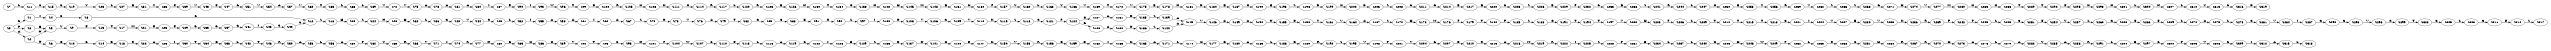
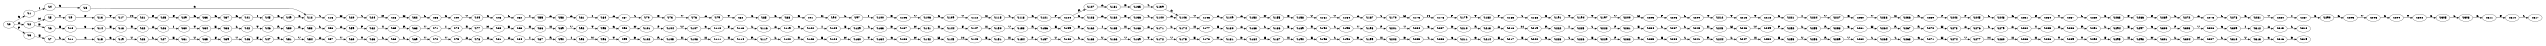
  strict digraph {
    rankdir=LR
    S0
    S1
    S2
    S3
    S4
    S5
    S6
    S7
    S8
    S9
    S10
    S11
    S12
    S13
    S14
    S15
    S16
    S17
    S18
    S19
    S20
    S21
    S22
    S23
    S24
    S25
    S26
    S27
    S28
    S29
    S30
    S31
    S32
    S33
    S34
    S35
    S36
    S37
    S38
    S39
    S40
    S41
    S42
    S43
    S44
    S45
    S46
    S47
    S48
    S49
    S50
    S51
    S52
    S53
    S54
    S55
    S56
    S57
    S58
    S59
    S60
    S61
    S62
    S63
    S64
    S65
    S66
    S67
    S68
    S69
    S70
    S71
    S72
    S73
    S74
    S75
    S76
    S77
    S78
    S79
    S80
    S81
    S82
    S83
    S84
    S85
    S86
    S87
    S88
    S89
    S90
    S91
    S92
    S93
    S94
    S95
    S96
    S97
    S98
    S99
    S100
    S101
    S102
    S103
    S104
    S105
    S106
    S107
    S108
    S109
    S110
    S111
    S112
    S113
    S114
    S115
    S116
    S117
    S118
    S119
    S120
    S121
    S122
    S123
    S124
    S125
    S126
    S127
    S128
    S129
    S130
    S131
    S132
    S133
    S134
    S135
    S136
    S137
    S138
    S139
    S140
    S141
    S142
    S143
    S144
    S145
    S146
    S147
    S148
    S149
    S150
    S151
    S152
    S153
    S154
    S155
    S156
    S157
    S158
    S159
    S160
    S161
    S162
    S163
    S164
    S165
    S166
    S167
    S168
    S169
    S170
    S171
    S172
    S173
    S174
    S175
    S176
    S177
    S178
    S179
    S180
    S181
    S182
    S183
    S184
    S185
    S186
    S187
    S188
    S189
    S190
    S191
    S192
    S193
    S194
    S195
    S196
    S197
    S198
    S199
    S200
    S201
    S202
    S203
    S204
    S205
    S206
    S207
    S208
    S209
    S210
    S211
    S212
    S213
    S214
    S215
    S216
    S217
    S218
    S219
    S220
    S221
    S222
    S223
    S224
    S225
    S226
    S227
    S228
    S229
    S230
    S231
    S232
    S233
    S234
    S235
    S236
    S237
    S238
    S239
    S240
    S241
    S242
    S243
    S244
    S245
    S246
    S247
    S248
    S249
    S250
    S251
    S252
    S253
    S254
    S255
    S256
    S257
    S258
    S259
    S260
    S261
    S262
    S263
    S264
    S265
    S266
    S267
    S268
    S269
    S270
    S271
    S272
    S273
    S274
    S275
    S276
    S277
    S278
    S279
    S280
    S281
    S282
    S283
    S284
    S285
    S286
    S287
    S288
    S289
    S290
    S291
    S292
    S293
    S294
    S295
    S296
    S297
    S298
    S299
    S300
    S301
    S302
    S303
    S304
    S305
    S306
    S307
    S308
    S309
    S310
    S311
    S312
    S313
    S314
    S315
    S316
    S317
    S318
    S319
    S0 -> S1 [label=G]
    S0 -> S2 [label=A]
    S0 -> S3 [label=P]
    S1 -> S4 [label=I]
    S2 -> S5 [label=N]
    S2 -> S6 [label=D]
-   S3 -> S5 [label=E]
+   S3 -> S7 [label=E]
    S4 -> S8 [label=G]
    S5 -> S9 [label=Y]
    S6 -> S10 [label=E]
    S7 -> S11 [label=L]
    S8 -> S12 [label=C]
    S9 -> S13 [label=F]
    S10 -> S14 [label=G]
    S11 -> S15 [label=C]
    S12 -> S16 [label=S]
    S13 -> S17 [label=T]
    S14 -> S18 [label=E]
    S15 -> S19 [label=G]
    S16 -> S20 [label=H]
    S17 -> S21 [label=M]
    S18 -> S22 [label=R]
    S19 -> S23 [label=Y]
    S20 -> S24 [label=S]
    S21 -> S25 [label=F]
    S22 -> S26 [label=A]
    S23 -> S27 [label=L]
    S24 -> S28 [label=N]
    S25 -> S29 [label=F]
    S26 -> S30 [label=I]
    S27 -> S31 [label=E]
    S28 -> S32 [label=H]
    S29 -> S33 [label=G]
    S30 -> S34 [label=T]
    S31 -> S35 [label=Y]
    S32 -> S36 [label=L]
    S33 -> S37 [label=G]
    S34 -> S38 [label=E]
    S35 -> S39 [label=F]
    S36 -> S40 [label=G]
    S37 -> S41 [label=G]
    S38 -> S42 [label=L]
    S39 -> S43 [label=V]
    S40 -> S44 [label=V]
    S41 -> S45 [label=I]
    S42 -> S46 [label=T]
    S43 -> S47 [label=F]
    S44 -> S48 [label=C]
    S45 -> S49 [label=G]
    S46 -> S50 [label=R]
    S47 -> S51 [label=G]
    S48 -> S52 [label=L]
    S49 -> S12 [label=C]
    S50 -> S53 [label=A]
    S51 -> S54 [label=V]
    S52 -> S55 [label=I]
    S53 -> S56 [label=L]
    S54 -> S57 [label=A]
    S55 -> S58 [label=A]
    S56 -> S59 [label=A]
    S57 -> S60 [label=V]
    S58 -> S61 [label=A]
    S59 -> S62 [label=P]
    S60 -> S63 [label=T]
    S61 -> S64 [label=I]
    S62 -> S65 [label=Y]
    S63 -> S66 [label=L]
    S64 -> S67 [label=A]
    S65 -> S68 [label=R]
    S66 -> S69 [label=L]
    S67 -> S70 [label=S]
    S68 -> S71 [label=V]
    S69 -> S72 [label=V]
    S70 -> S73 [label=D]
    S71 -> S74 [label=I]
    S72 -> S75 [label=V]
    S73 -> S76 [label=V]
    S74 -> S77 [label=R]
    S75 -> S78 [label=A]
    S76 -> S79 [label=A]
    S77 -> S80 [label=N]
    S78 -> S81 [label=A]
    S79 -> S82 [label=T]
    S80 -> S83 [label=E]
    S81 -> S84 [label=A]
    S82 -> S85 [label=G]
    S83 -> S86 [label=K]
    S84 -> S87 [label=I]
    S85 -> S88 [label=G]
    S86 -> S89 [label=K]
    S87 -> S90 [label=R]
    S88 -> S91 [label=E]
    S89 -> S92 [label=V]
    S90 -> S93 [label=I]
    S91 -> S94 [label=K]
    S92 -> S95 [label=T]
    S93 -> S96 [label=W]
    S94 -> S97 [label=L]
    S95 -> S98 [label=G]
    S96 -> S99 [label=T]
    S97 -> S100 [label=I]
    S98 -> S101 [label=N]
    S99 -> S102 [label=D]
    S100 -> S103 [label=D]
    S101 -> S104 [label=P]
    S102 -> S105 [label=R]
    S103 -> S106 [label=V]
    S104 -> S107 [label=W]
    S105 -> S108 [label=K]
    S106 -> S109 [label=G]
    S107 -> S110 [label=C]
    S108 -> S111 [label=K]
    S109 -> S112 [label=V]
    S110 -> S113 [label=F]
    S111 -> S114 [label=K]
    S112 -> S115 [label=K]
    S113 -> S116 [label=L]
    S114 -> S117 [label=R]
    S115 -> S118 [label=S]
    S116 -> S119 [label=A]
    S117 -> S120 [label=L]
    S118 -> S121 [label=C]
    S119 -> S122 [label=C]
    S120 -> S123 [label=R]
    S121 -> S124 [label=P]
    S122 -> S125 [label=I]
    S123 -> S126 [label=E]
    S124 -> S127 [label=R]
    S124 -> S128 [label=G]
    S125 -> S129 [label=E]
    S126 -> S130 [label=N]
    S127 -> S131 [label=A]
    S128 -> S132 [label=A]
    S129 -> S133 [label=S]
    S130 -> S134 [label=T]
    S131 -> S135 [label=D]
    S132 -> S136 [label=D]
    S133 -> S137 [label=D]
    S134 -> S138 [label=Q]
    S135 -> S139 [label=S]
    S136 -> S140 [label=S]
    S137 -> S141 [label=N]
    S138 -> S142 [label=N]
    S139 -> S143 [label=A]
    S140 -> S143 [label=A]
    S141 -> S144 [label=K]
    S142 -> S145 [label=H]
    S143 -> S146 [label=V]
    S144 -> S147 [label=F]
    S145 -> S148 [label=M]
    S146 -> S149 [label=A]
    S147 -> S150 [label=K]
    S148 -> S151 [label=E]
    S149 -> S152 [label=A]
    S150 -> S153 [label=V]
    S151 -> S154 [label=K]
    S152 -> S155 [label=N]
    S153 -> S156 [label=R]
    S154 -> S157 [label=P]
    S155 -> S158 [label=D]
    S156 -> S159 [label=E]
    S157 -> S160 [label=Y]
    S158 -> S161 [label=Y]
    S159 -> S162 [label=D]
    S160 -> S163 [label=L]
    S161 -> S164 [label=V]
    S162 -> S165 [label=I]
    S163 -> S166 [label=Y]
    S164 -> S167 [label=A]
    S165 -> S168 [label=K]
    S166 -> S169 [label=V]
    S167 -> S170 [label=S]
    S168 -> S171 [label=A]
    S169 -> S172 [label=T]
    S170 -> S173 [label=H]
    S171 -> S174 [label=L]
    S172 -> S175 [label=V]
    S173 -> S176 [label=M]
    S174 -> S177 [label=K]
    S175 -> S178 [label=E]
    S176 -> S179 [label=P]
    S177 -> S180 [label=E]
    S178 -> S181 [label=N]
    S179 -> S182 [label=T]
    S180 -> S183 [label=A]
    S181 -> S184 [label=D]
    S182 -> S185 [label=P]
    S183 -> S186 [label=L]
    S184 -> S187 [label=E]
    S185 -> S188 [label=S]
    S186 -> S189 [label=E]
    S187 -> S190 [label=K]
    S188 -> S191 [label=Q]
    S189 -> S192 [label=R]
    S190 -> S193 [label=E]
    S191 -> S194 [label=T]
    S192 -> S195 [label=S]
    S193 -> S196 [label=S]
    S194 -> S197 [label=T]
    S195 -> S198 [label=V]
    S196 -> S199 [label=D]
    S197 -> S200 [label=V]
    S198 -> S201 [label=P]
    S199 -> S202 [label=K]
    S200 -> S203 [label=H]
    S201 -> S204 [label=V]
    S202 -> S205 [label=D]
    S203 -> S206 [label=P]
    S204 -> S207 [label=G]
    S205 -> S208 [label=S]
    S206 -> S209 [label=L]
    S207 -> S210 [label=D]
    S208 -> S211 [label=G]
    S209 -> S212 [label=T]
    S210 -> S213 [label=R]
    S211 -> S214 [label=Q]
    S212 -> S215 [label=T]
    S213 -> S216 [label=A]
    S214 -> S217 [label=E]
    S215 -> S218 [label=T]
    S216 -> S219 [label=M]
    S217 -> S220 [label=E]
    S218 -> S221 [label=G]
    S219 -> S222 [label=R]
    S220 -> S223 [label=G]
    S221 -> S224 [label=I]
    S222 -> S225 [label=I]
    S223 -> S226 [label=S]
    S224 -> S227 [label=V]
    S225 -> S228 [label=S]
    S226 -> S229 [label=E]
    S227 -> S230 [label=E]
    S228 -> S231 [label=P]
    S229 -> S232 [label=P]
    S230 -> S233 [label=V]
    S231 -> S234 [label=E]
    S232 -> S235 [label=C]
    S233 -> S236 [label=K]
    S234 -> S237 [label=L]
    S235 -> S238 [label=E]
    S236 -> S239 [label=R]
    S237 -> S240 [label=L]
    S238 -> S241 [label=S]
    S239 -> S242 [label=P]
    S240 -> S243 [label=K]
    S241 -> S244 [label=R]
    S242 -> S245 [label=P]
    S243 -> S246 [label=H]
    S244 -> S247 [label=L]
    S245 -> S248 [label=L]
    S246 -> S249 [label=W]
    S247 -> S250 [label=K]
    S248 -> S251 [label=G]
    S249 -> S252 [label=P]
    S250 -> S253 [label=E]
    S251 -> S254 [label=F]
    S252 -> S255 [label=L]
    S253 -> S256 [label=Y]
    S254 -> S257 [label=Y]
    S255 -> S258 [label=R]
    S256 -> S259 [label=R]
    S257 -> S260 [label=L]
    S258 -> S261 [label=G]
    S259 -> S262 [label=V]
    S260 -> S263 [label=G]
    S261 -> S264 [label=H]
    S262 -> S265 [label=S]
    S263 -> S266 [label=F]
    S264 -> S267 [label=R]
    S265 -> S268 [label=S]
    S266 -> S269 [label=F]
    S267 -> S270 [label=R]
    S268 -> S271 [label=G]
    S269 -> S272 [label=L]
    S270 -> S273 [label=H]
    S271 -> S274 [label=H]
    S272 -> S275 [label=A]
    S273 -> S276 [label=A]
    S274 -> S277 [label=V]
    S275 -> S278 [label=L]
    S276 -> S279 [label=L]
    S277 -> S280 [label=M]
    S278 -> S281 [label=G]
    S279 -> S282 [label=A]
    S280 -> S283 [label=K]
    S281 -> S284 [label=V]
    S282 -> S285 [label=Y]
    S283 -> S286 [label=K]
    S284 -> S287 [label=I]
    S285 -> S288 [label=A]
    S286 -> S289 [label=T]
    S287 -> S290 [label=G]
    S288 -> S291 [label=R]
    S289 -> S292 [label=T]
    S290 -> S293 [label=G]
    S291 -> S294 [label=L]
    S292 -> S295 [label=F]
    S293 -> S296 [label=V]
    S294 -> S297 [label=E]
    S295 -> S298 [label=K]
    S296 -> S299 [label=C]
    S297 -> S300 [label=G]
    S298 -> S301 [label=N]
    S299 -> S302 [label=T]
    S300 -> S303 [label=P]
    S301 -> S304 [label=L]
    S302 -> S305 [label=G]
    S303 -> S306 [label=V]
    S304 -> S307 [label=N]
    S305 -> S308 [label=L]
    S306 -> S309 [label=G]
    S307 -> S310 [label=L]
    S308 -> S311 [label=G]
    S309 -> S312 [label=I]
    S310 -> S313 [label=Y]
    S311 -> S314 [label=F]
    S312 -> S315 [label=A]
    S313 -> S316 [label=C]
    S314 -> S317 [label=S]
    S315 -> S318 [label=L]
    S316 -> S319 [label=D]
  }
